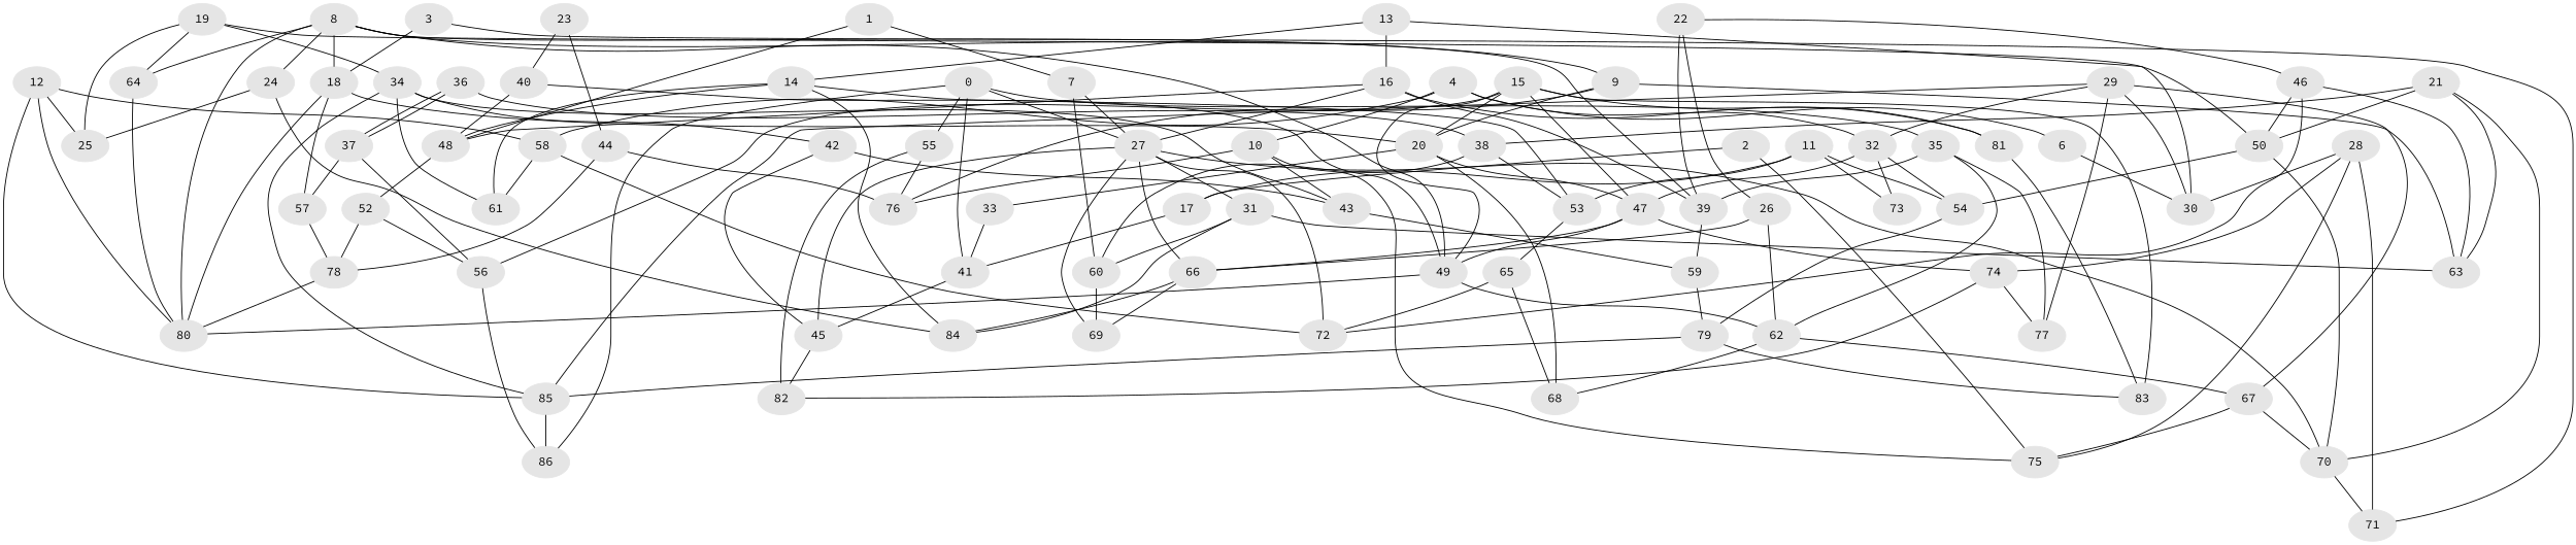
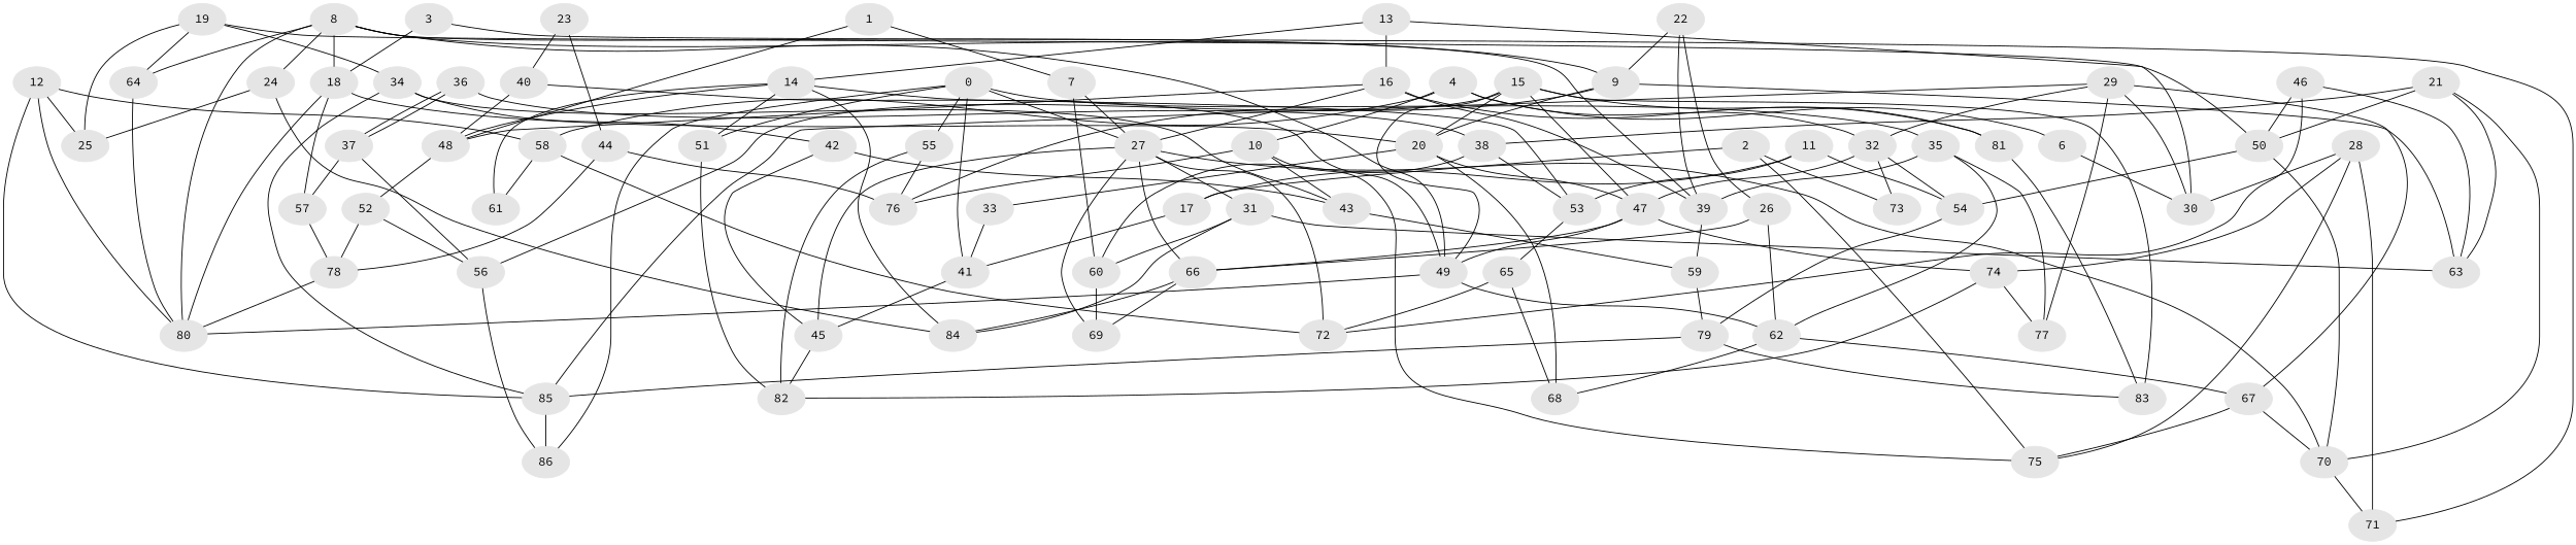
  graph {
    fontname="Source Code Pro"
    node [color=gray90 fontname="Source Code Pro" style=filled]
    edge [fontname="Source Code Pro"]
    1
    7
    48
    27
    60
    52
    2
    17
    75
    41
    3
    18
    71
    80
    20
    57
    4
    6
    10
    32
    58
    30
    76
    43
    54
    73
    47
    61
    72
    n30 [label=0]
    35
+   51
    55
    86
    70
    66
    31
    45
    69
    39
    62
    77
    82
    8
    9
    24
    49
    64
    63
    25
    84
    59
    33
    68
    11
    53
    65
    79
    12
    85
    13
    14
    16
    81
    15
    56
    83
    74
    78
    19
    34
    50
    42
    21
    38
    22
    26
    46
    28
    23
    40
    44
    67
    29
    36
    37
    1 -- 7
    1 -- 48
    7 -- 27
    7 -- 60
    48 -- 52
    27 -- 72
    27 -- 70
    27 -- 66
    27 -- 31
    27 -- 45
    27 -- 69
    60 -- 69
    52 -- 56
    52 -- 78
    2 -- 17
    2 -- 75
    17 -- 41
    41 -- 45
    3 -- 18
    3 -- 71
    18 -- 80
    18 -- 20
    18 -- 57
    20 -- 47
    20 -- 33
    20 -- 68
    57 -- 78
    4 -- 6
    4 -- 10
    4 -- 32
    4 -- 58
    6 -- 30
    10 -- 75
    10 -- 76
    10 -- 43
    32 -- 54
    32 -- 73
    32 -- 47
    58 -- 61
    58 -- 72
    43 -- 59
    54 -- 79
    47 -- 66
    47 -- 49
    47 -- 74
    n30 -- 27
    n30 -- 41
    n30 -- 35
+   n30 -- 51
    n30 -- 55
    n30 -- 86
    35 -- 39
    35 -- 62
    35 -- 77
+   51 -- 82
    55 -- 76
    55 -- 82
    70 -- 71
    66 -- 69
    66 -- 84
    31 -- 60
    31 -- 63
    31 -- 84
    45 -- 82
    39 -- 59
    62 -- 68
    62 -- 67
    8 -- 18
    8 -- 80
    8 -- 39
    8 -- 9
    8 -- 24
    8 -- 49
    8 -- 64
    9 -- 20
    9 -- 76
    9 -- 63
    24 -- 25
    24 -- 84
    49 -- 80
    49 -- 62
    64 -- 80
    59 -- 79
    33 -- 41
    11 -- 17
    11 -- 54
-   11 -- 73
+   2 -- 73
    11 -- 53
    53 -- 65
    65 -- 72
    65 -- 68
    79 -- 85
    79 -- 83
    12 -- 80
    12 -- 58
    12 -- 25
    12 -- 85
    85 -- 86
    13 -- 30
    13 -- 14
    13 -- 16
    14 -- 48
    14 -- 61
+   14 -- 51
    14 -- 84
    14 -- 53
    16 -- 48
    16 -- 27
    16 -- 39
    16 -- 81
    81 -- 83
    15 -- 20
    15 -- 47
    15 -- 49
    15 -- 81
    15 -- 56
    15 -- 83
    56 -- 86
    74 -- 77
    74 -- 82
    78 -- 80
    19 -- 64
    19 -- 25
    19 -- 34
    19 -- 50
    34 -- 43
-   34 -- 61
    34 -- 85
    34 -- 42
    50 -- 54
    50 -- 70
    42 -- 43
    42 -- 45
    21 -- 70
    21 -- 63
    21 -- 50
    21 -- 38
    38 -- 60
    38 -- 53
    22 -- 39
    22 -- 26
-   22 -- 46
+   22 -- 9
    26 -- 66
    26 -- 62
    46 -- 72
    46 -- 63
    46 -- 50
    28 -- 75
    28 -- 71
    28 -- 30
    28 -- 74
    23 -- 40
    23 -- 44
    40 -- 48
    40 -- 49
    44 -- 76
    44 -- 78
    67 -- 75
    67 -- 70
    29 -- 32
    29 -- 30
    29 -- 77
    29 -- 85
    29 -- 67
    36 -- 38
    36 -- 37
    36 -- 37
    37 -- 57
    37 -- 56
  }
